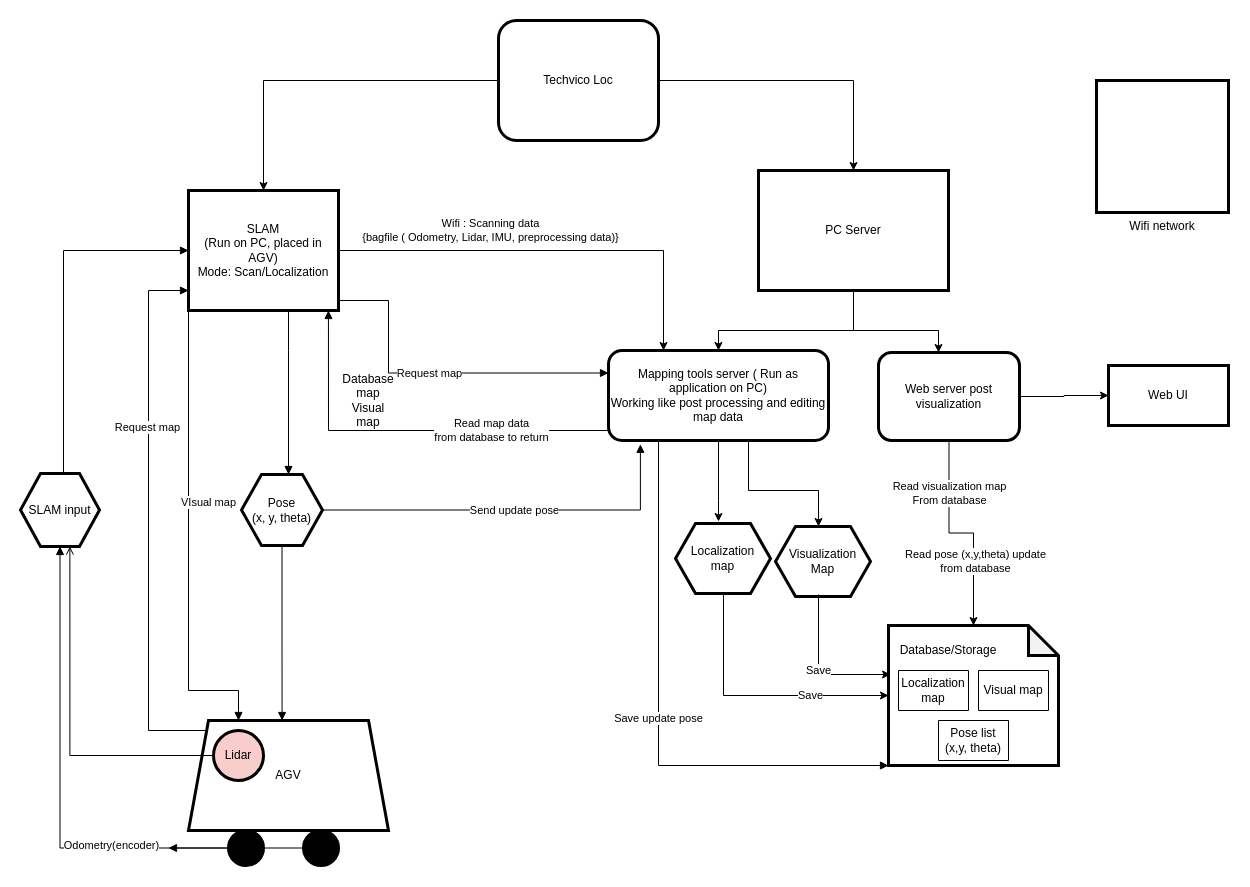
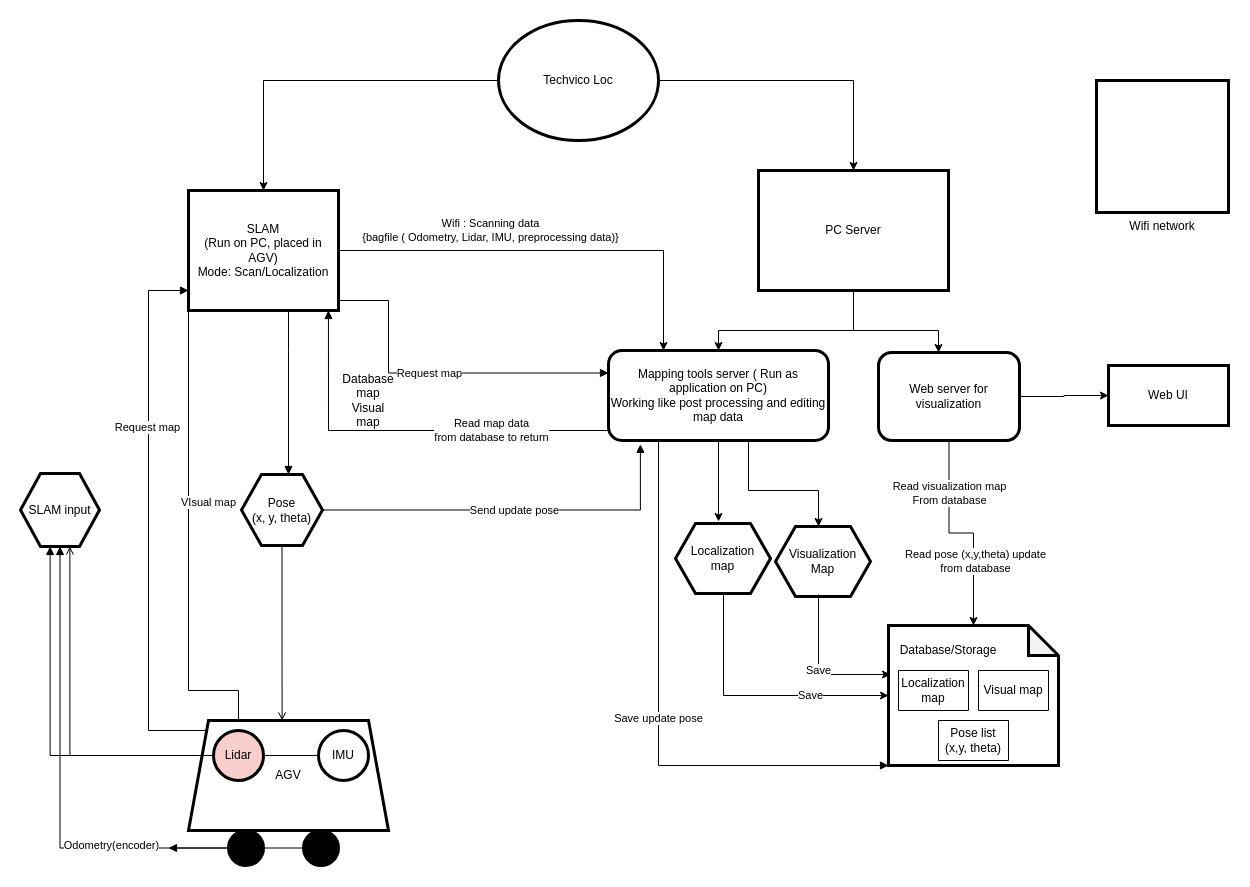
  <mxCell id="0" />
  <mxCell id="1" parent="0" />
  <mxCell id="2" style="edgeStyle=orthogonalEdgeStyle;rounded=0;orthogonalLoop=1;jettySize=auto;html=1;entryX=0.5;entryY=0;entryDx=0;entryDy=0;" edge="1" parent="1" source="4" target="10"><mxGeometry relative="1" as="geometry" /></mxCell>
  <mxCell id="3" style="edgeStyle=orthogonalEdgeStyle;rounded=0;orthogonalLoop=1;jettySize=auto;html=1;entryX=0.5;entryY=0;entryDx=0;entryDy=0;" edge="1" parent="1" source="4" target="13"><mxGeometry relative="1" as="geometry" /></mxCell>
- <mxCell id="4" value="Techvico Loc" style="rounded=1;whiteSpace=wrap;html=1;strokeWidth=3;" vertex="1" parent="1"><mxGeometry x="498" y="20" width="160" height="120" as="geometry" /></mxCell>
+ <mxCell id="4" value="Techvico Loc" style="ellipse;whiteSpace=wrap;html=1;strokeWidth=3;" vertex="1" parent="1"><mxGeometry x="498" y="20" width="160" height="120" as="geometry" /></mxCell>
  <mxCell id="5" value="Wifi : Scanning data &lt;br&gt;{bagfile ( Odometry, Lidar, IMU, preprocessing data)}" style="edgeStyle=orthogonalEdgeStyle;rounded=0;orthogonalLoop=1;jettySize=auto;html=1;entryX=0.25;entryY=0;entryDx=0;entryDy=0;" edge="1" parent="1" source="10" target="23"><mxGeometry x="-0.286" y="20" relative="1" as="geometry"><mxPoint x="728" y="340" as="targetPoint" /><mxPoint as="offset" /></mxGeometry></mxCell>
  <mxCell id="6" style="edgeStyle=orthogonalEdgeStyle;rounded=0;orthogonalLoop=1;jettySize=auto;html=1;startArrow=none;startFill=1;endArrow=diamond;endFill=1;strokeColor=none;" edge="1" parent="1"><mxGeometry relative="1" as="geometry"><mxPoint x="508" y="400" as="targetPoint" /><mxPoint x="488" y="420" as="sourcePoint" /></mxGeometry></mxCell>
  <mxCell id="7" value="Request map" style="edgeStyle=orthogonalEdgeStyle;rounded=0;orthogonalLoop=1;jettySize=auto;html=1;entryX=0;entryY=0.25;entryDx=0;entryDy=0;startArrow=none;startFill=0;endArrow=block;endFill=1;" edge="1" parent="1" target="23"><mxGeometry relative="1" as="geometry"><mxPoint x="338" y="300" as="sourcePoint" /><Array as="points"><mxPoint x="330" y="300" /><mxPoint x="388" y="300" /><mxPoint x="388" y="372" /></Array></mxGeometry></mxCell>
- <mxCell id="8" value="VIsual map" style="edgeStyle=orthogonalEdgeStyle;rounded=0;orthogonalLoop=1;jettySize=auto;html=1;startArrow=none;startFill=0;endArrow=block;endFill=1;exitX=0;exitY=1;exitDx=0;exitDy=0;entryX=0.25;entryY=0;entryDx=0;entryDy=0;" edge="1" parent="1" source="10" target="26"><mxGeometry x="-0.167" y="20" relative="1" as="geometry"><mxPoint x="188" y="640" as="targetPoint" /><Array as="points"><mxPoint x="188" y="690" /><mxPoint x="238" y="690" /></Array><mxPoint as="offset" /></mxGeometry></mxCell>
+ <mxCell id="8" value="VIsual map" style="edgeStyle=orthogonalEdgeStyle;rounded=0;orthogonalLoop=1;jettySize=auto;html=1;startArrow=none;startFill=0;endArrow=none;endFill=1;exitX=0;exitY=1;exitDx=0;exitDy=0;entryX=0.25;entryY=0;entryDx=0;entryDy=0;" edge="1" parent="1" source="10" target="26"><mxGeometry x="-0.167" y="20" relative="1" as="geometry"><mxPoint x="188" y="640" as="targetPoint" /><Array as="points"><mxPoint x="188" y="690" /><mxPoint x="238" y="690" /></Array><mxPoint as="offset" /></mxGeometry></mxCell>
  <mxCell id="9" style="edgeStyle=orthogonalEdgeStyle;rounded=0;orthogonalLoop=1;jettySize=auto;html=1;startArrow=none;startFill=0;endArrow=block;endFill=1;" edge="1" parent="1" source="10" target="51"><mxGeometry relative="1" as="geometry"><Array as="points"><mxPoint x="288" y="350" /><mxPoint x="288" y="350" /></Array></mxGeometry></mxCell>
  <mxCell id="10" value="SLAM&lt;br&gt;(Run on PC, placed in AGV)&lt;br&gt;Mode: Scan/Localization" style="rounded=0;whiteSpace=wrap;html=1;strokeWidth=3;" vertex="1" parent="1"><mxGeometry x="188" y="190" width="150" height="120" as="geometry" /></mxCell>
  <mxCell id="11" style="edgeStyle=orthogonalEdgeStyle;rounded=0;orthogonalLoop=1;jettySize=auto;html=1;entryX=0.5;entryY=0;entryDx=0;entryDy=0;" edge="1" parent="1" source="13" target="23"><mxGeometry relative="1" as="geometry"><Array as="points"><mxPoint x="853" y="330" /><mxPoint x="718" y="330" /></Array></mxGeometry></mxCell>
  <mxCell id="12" style="edgeStyle=orthogonalEdgeStyle;rounded=0;orthogonalLoop=1;jettySize=auto;html=1;" edge="1" parent="1" source="13" target="17"><mxGeometry relative="1" as="geometry"><Array as="points"><mxPoint x="853" y="330" /><mxPoint x="938" y="330" /></Array></mxGeometry></mxCell>
  <mxCell id="13" value="PC Server" style="rounded=0;whiteSpace=wrap;html=1;strokeWidth=3;" vertex="1" parent="1"><mxGeometry x="758" y="170" width="190" height="120" as="geometry" /></mxCell>
  <mxCell id="14" value="Read visualization map&lt;br&gt;From database" style="edgeStyle=orthogonalEdgeStyle;rounded=0;orthogonalLoop=1;jettySize=auto;html=1;" edge="1" parent="1" source="17" target="34"><mxGeometry x="-0.487" relative="1" as="geometry"><mxPoint x="938" y="570" as="targetPoint" /><mxPoint y="-1" as="offset" /></mxGeometry></mxCell>
  <mxCell id="15" value="Read pose (x,y,theta) update&lt;br&gt;from database" style="edgeLabel;html=1;align=center;verticalAlign=middle;resizable=0;points=[];" vertex="1" connectable="0" parent="14"><mxGeometry x="0.387" y="1" relative="1" as="geometry"><mxPoint as="offset" /></mxGeometry></mxCell>
  <mxCell id="16" style="edgeStyle=orthogonalEdgeStyle;rounded=0;orthogonalLoop=1;jettySize=auto;html=1;entryX=0;entryY=0.5;entryDx=0;entryDy=0;" edge="1" parent="1" source="17" target="33"><mxGeometry relative="1" as="geometry"><mxPoint x="1108" y="410" as="targetPoint" /></mxGeometry></mxCell>
- <mxCell id="17" value="Web server post visualization" style="rounded=1;whiteSpace=wrap;html=1;strokeWidth=3;" vertex="1" parent="1"><mxGeometry x="878" y="352" width="141" height="88" as="geometry" /></mxCell>
+ <mxCell id="17" value="Web server for visualization" style="rounded=1;whiteSpace=wrap;html=1;strokeWidth=3;" vertex="1" parent="1"><mxGeometry x="878" y="352" width="141" height="88" as="geometry" /></mxCell>
  <mxCell id="18" style="edgeStyle=orthogonalEdgeStyle;rounded=0;orthogonalLoop=1;jettySize=auto;html=1;" edge="1" parent="1" source="23"><mxGeometry relative="1" as="geometry"><mxPoint x="718" y="521" as="targetPoint" /><Array as="points"><mxPoint x="718" y="500" /><mxPoint x="718" y="500" /></Array></mxGeometry></mxCell>
  <mxCell id="19" style="edgeStyle=orthogonalEdgeStyle;rounded=0;orthogonalLoop=1;jettySize=auto;html=1;entryX=0.453;entryY=0;entryDx=0;entryDy=0;entryPerimeter=0;" edge="1" parent="1" source="23" target="53"><mxGeometry relative="1" as="geometry"><mxPoint x="818" y="520" as="targetPoint" /><Array as="points"><mxPoint x="748" y="490" /><mxPoint x="818" y="490" /></Array></mxGeometry></mxCell>
  <mxCell id="20" style="edgeStyle=orthogonalEdgeStyle;rounded=0;orthogonalLoop=1;jettySize=auto;html=1;entryX=0.933;entryY=1;entryDx=0;entryDy=0;entryPerimeter=0;startArrow=none;startFill=0;endArrow=block;endFill=1;" edge="1" parent="1" source="23" target="10"><mxGeometry relative="1" as="geometry"><Array as="points"><mxPoint x="328" y="430" /></Array></mxGeometry></mxCell>
  <mxCell id="21" value="Read map data &lt;br&gt;from database to return" style="edgeLabel;html=1;align=center;verticalAlign=middle;resizable=0;points=[];" vertex="1" connectable="0" parent="20"><mxGeometry x="-0.409" y="-1" relative="1" as="geometry"><mxPoint as="offset" /></mxGeometry></mxCell>
  <mxCell id="22" value="Save update pose" style="edgeStyle=orthogonalEdgeStyle;rounded=0;orthogonalLoop=1;jettySize=auto;html=1;entryX=0;entryY=1;entryDx=0;entryDy=0;entryPerimeter=0;startArrow=none;startFill=0;endArrow=block;endFill=1;" edge="1" parent="1" source="23" target="34"><mxGeometry relative="1" as="geometry"><Array as="points"><mxPoint x="658" y="765" /></Array></mxGeometry></mxCell>
  <mxCell id="23" value="Mapping tools server ( Run as application on PC)&lt;br&gt;Working like post processing and editing map data" style="rounded=1;whiteSpace=wrap;html=1;strokeWidth=3;" vertex="1" parent="1"><mxGeometry x="608" y="350" width="220" height="90" as="geometry" /></mxCell>
  <mxCell id="24" style="edgeStyle=orthogonalEdgeStyle;rounded=0;orthogonalLoop=1;jettySize=auto;html=1;startArrow=none;startFill=0;endArrow=block;endFill=1;exitX=0;exitY=0;exitDx=0;exitDy=0;" edge="1" parent="1" source="26"><mxGeometry relative="1" as="geometry"><mxPoint x="188" y="290" as="targetPoint" /><Array as="points"><mxPoint x="148" y="730" /><mxPoint x="148" y="290" /></Array></mxGeometry></mxCell>
  <mxCell id="25" value="Request map" style="edgeLabel;html=1;align=center;verticalAlign=middle;resizable=0;points=[];" vertex="1" connectable="0" parent="24"><mxGeometry x="0.345" y="2" relative="1" as="geometry"><mxPoint as="offset" /></mxGeometry></mxCell>
  <mxCell id="26" value="AGV" style="shape=trapezoid;perimeter=trapezoidPerimeter;whiteSpace=wrap;html=1;fixedSize=1;strokeWidth=3;" vertex="1" parent="1"><mxGeometry x="188" y="720" width="200" height="110" as="geometry" /></mxCell>
+ <mxCell id="27" style="edgeStyle=orthogonalEdgeStyle;rounded=0;orthogonalLoop=1;jettySize=auto;html=1;entryX=0.375;entryY=1;entryDx=0;entryDy=0;startArrow=none;startFill=0;endArrow=block;endFill=1;" edge="1" parent="1" source="28" target="46"><mxGeometry relative="1" as="geometry" /></mxCell>
+ <mxCell id="28" value="IMU" style="ellipse;whiteSpace=wrap;html=1;aspect=fixed;strokeWidth=3;" vertex="1" parent="1"><mxGeometry x="318" y="730" width="50" height="50" as="geometry" /></mxCell>
  <mxCell id="29" style="edgeStyle=orthogonalEdgeStyle;rounded=0;orthogonalLoop=1;jettySize=auto;html=1;startArrow=none;startFill=0;endArrow=open;endFill=1;entryX=0.625;entryY=1;entryDx=0;entryDy=0;" edge="1" parent="1" source="30" target="46"><mxGeometry relative="1" as="geometry"><mxPoint x="138" y="570" as="targetPoint" /></mxGeometry></mxCell>
  <mxCell id="30" value="Lidar" style="ellipse;whiteSpace=wrap;html=1;aspect=fixed;strokeWidth=3;fillColor=#f8cecc;" vertex="1" parent="1"><mxGeometry x="213" y="730" width="50" height="50" as="geometry" /></mxCell>
  <mxCell id="31" value="Save" style="edgeStyle=orthogonalEdgeStyle;rounded=0;orthogonalLoop=1;jettySize=auto;html=1;entryX=0;entryY=0.5;entryDx=0;entryDy=0;entryPerimeter=0;exitX=0.625;exitY=1;exitDx=0;exitDy=0;" edge="1" parent="1" source="52" target="34"><mxGeometry x="0.44" relative="1" as="geometry"><mxPoint x="738" y="598.73" as="sourcePoint" /><mxPoint x="848" y="695" as="targetPoint" /><Array as="points"><mxPoint x="723" y="593" /><mxPoint x="723" y="695" /></Array><mxPoint as="offset" /></mxGeometry></mxCell>
  <mxCell id="32" value="Save" style="edgeStyle=orthogonalEdgeStyle;rounded=0;orthogonalLoop=1;jettySize=auto;html=1;entryX=0.012;entryY=0.35;entryDx=0;entryDy=0;entryPerimeter=0;" edge="1" parent="1" target="34"><mxGeometry relative="1" as="geometry"><mxPoint x="818" y="594" as="sourcePoint" /><Array as="points"><mxPoint x="818" y="674" /></Array></mxGeometry></mxCell>
  <mxCell id="33" value="Web UI" style="rounded=0;whiteSpace=wrap;html=1;strokeWidth=3;fillColor=none;" vertex="1" parent="1"><mxGeometry x="1108" y="365" width="120" height="60" as="geometry" /></mxCell>
  <mxCell id="34" value="" style="shape=note;whiteSpace=wrap;html=1;backgroundOutline=1;darkOpacity=0.05;strokeWidth=3;fillColor=none;" vertex="1" parent="1"><mxGeometry x="888" y="625" width="170" height="140" as="geometry" /></mxCell>
  <mxCell id="35" value="Database/Storage" style="text;html=1;strokeColor=none;fillColor=none;align=center;verticalAlign=middle;whiteSpace=wrap;rounded=0;" vertex="1" parent="1"><mxGeometry x="928" y="640" width="40" height="20" as="geometry" /></mxCell>
  <mxCell id="36" value="Wifi network" style="shape=image;verticalLabelPosition=bottom;labelBackgroundColor=#ffffff;verticalAlign=top;aspect=fixed;imageAspect=0;image=https://www.inventicons.com/uploads/iconset/1907/wm/512/TP-Link-Wireless-Router-75.png;imageBorder=#000000;strokeWidth=3;" vertex="1" parent="1"><mxGeometry x="1096" y="80" width="132" height="132" as="geometry" /></mxCell>
  <mxCell id="37" style="edgeStyle=orthogonalEdgeStyle;rounded=0;orthogonalLoop=1;jettySize=auto;html=1;entryX=0.5;entryY=1;entryDx=0;entryDy=0;startArrow=none;startFill=0;endArrow=block;endFill=1;" edge="1" parent="1" source="39" target="46"><mxGeometry relative="1" as="geometry" /></mxCell>
  <mxCell id="38" value="Odometry(encoder)" style="edgeLabel;html=1;align=center;verticalAlign=middle;resizable=0;points=[];" vertex="1" connectable="0" parent="37"><mxGeometry x="-0.496" y="-3" relative="1" as="geometry"><mxPoint as="offset" /></mxGeometry></mxCell>
  <mxCell id="39" value="" style="ellipse;whiteSpace=wrap;html=1;aspect=fixed;strokeWidth=3;fillColor=#000000;" vertex="1" parent="1"><mxGeometry x="228" y="830" width="35" height="35" as="geometry" /></mxCell>
  <mxCell id="40" style="edgeStyle=orthogonalEdgeStyle;rounded=0;orthogonalLoop=1;jettySize=auto;html=1;startArrow=none;startFill=0;endArrow=block;endFill=1;" edge="1" parent="1" source="41"><mxGeometry relative="1" as="geometry"><mxPoint x="168" y="847.5" as="targetPoint" /></mxGeometry></mxCell>
  <mxCell id="41" value="" style="ellipse;whiteSpace=wrap;html=1;aspect=fixed;strokeWidth=3;fillColor=#000000;" vertex="1" parent="1"><mxGeometry x="303" y="830" width="35" height="35" as="geometry" /></mxCell>
  <mxCell id="42" value="Localization map" style="shape=card;whiteSpace=wrap;html=1;strokeWidth=1;fillColor=none;size=0;" vertex="1" parent="1"><mxGeometry x="898" y="670" width="70" height="40" as="geometry" /></mxCell>
  <mxCell id="43" value="Visual map" style="shape=card;whiteSpace=wrap;html=1;strokeWidth=1;fillColor=none;size=0;" vertex="1" parent="1"><mxGeometry x="978" y="670" width="70" height="40" as="geometry" /></mxCell>
  <mxCell id="44" value="Pose list (x,y, theta)" style="shape=card;whiteSpace=wrap;html=1;strokeWidth=1;fillColor=none;size=0;" vertex="1" parent="1"><mxGeometry x="938" y="720" width="70" height="40" as="geometry" /></mxCell>
- <mxCell id="45" style="edgeStyle=orthogonalEdgeStyle;rounded=0;orthogonalLoop=1;jettySize=auto;html=1;entryX=0;entryY=0.5;entryDx=0;entryDy=0;startArrow=none;startFill=0;endArrow=block;endFill=1;" edge="1" parent="1" source="46" target="10"><mxGeometry relative="1" as="geometry"><Array as="points"><mxPoint x="63" y="250" /></Array></mxGeometry></mxCell>
  <mxCell id="46" value="SLAM input" style="shape=hexagon;perimeter=hexagonPerimeter2;whiteSpace=wrap;html=1;fixedSize=1;strokeWidth=3;fillColor=none;" vertex="1" parent="1"><mxGeometry x="20" y="473" width="79" height="73" as="geometry" /></mxCell>
  <mxCell id="47" value="" style="edgeStyle=orthogonalEdgeStyle;rounded=0;orthogonalLoop=1;jettySize=auto;html=1;startArrow=diamond;startFill=1;endArrow=none;endFill=1;strokeColor=none;" edge="1" parent="1" source="10"><mxGeometry relative="1" as="geometry"><mxPoint x="498" y="420" as="targetPoint" /><mxPoint x="338" y="250" as="sourcePoint" /><Array as="points"><mxPoint x="498" y="300" /></Array></mxGeometry></mxCell>
  <mxCell id="48" value="Database map&lt;br&gt;Visual map" style="text;html=1;strokeColor=none;fillColor=none;align=center;verticalAlign=middle;whiteSpace=wrap;rounded=0;" vertex="1" parent="1"><mxGeometry x="348" y="390" width="40" height="20" as="geometry" /></mxCell>
- <mxCell id="49" style="edgeStyle=orthogonalEdgeStyle;rounded=0;orthogonalLoop=1;jettySize=auto;html=1;entryX=0.468;entryY=0;entryDx=0;entryDy=0;startArrow=none;startFill=0;endArrow=block;endFill=1;entryPerimeter=0;" edge="1" parent="1" source="51" target="26"><mxGeometry relative="1" as="geometry" /></mxCell>
+ <mxCell id="49" style="edgeStyle=orthogonalEdgeStyle;rounded=0;orthogonalLoop=1;jettySize=auto;html=1;entryX=0.468;entryY=0;entryDx=0;entryDy=0;startArrow=none;startFill=0;endArrow=open;endFill=1;entryPerimeter=0;" edge="1" parent="1" source="51" target="26"><mxGeometry relative="1" as="geometry" /></mxCell>
  <mxCell id="50" value="Send update pose" style="edgeStyle=orthogonalEdgeStyle;rounded=0;orthogonalLoop=1;jettySize=auto;html=1;entryX=0.145;entryY=1.042;entryDx=0;entryDy=0;entryPerimeter=0;startArrow=none;startFill=0;endArrow=block;endFill=1;" edge="1" parent="1" source="51" target="23"><mxGeometry relative="1" as="geometry" /></mxCell>
  <mxCell id="51" value="Pose&lt;br&gt;(x, y, theta)" style="shape=hexagon;perimeter=hexagonPerimeter2;whiteSpace=wrap;html=1;fixedSize=1;strokeWidth=3;fillColor=none;" vertex="1" parent="1"><mxGeometry x="241" y="474" width="81" height="71" as="geometry" /></mxCell>
  <mxCell id="52" value="Localization&lt;br&gt;map" style="shape=hexagon;perimeter=hexagonPerimeter2;whiteSpace=wrap;html=1;fixedSize=1;strokeWidth=3;fillColor=none;" vertex="1" parent="1"><mxGeometry x="675" y="523" width="95" height="70" as="geometry" /></mxCell>
  <mxCell id="53" value="Visualization&lt;br&gt;Map" style="shape=hexagon;perimeter=hexagonPerimeter2;whiteSpace=wrap;html=1;fixedSize=1;strokeWidth=3;fillColor=none;" vertex="1" parent="1"><mxGeometry x="775" y="526" width="95" height="70" as="geometry" /></mxCell>
